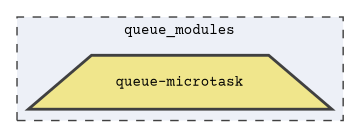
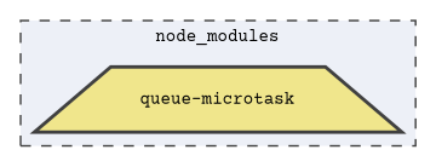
  digraph {
    compound=true
    fontname="Courier Prime"
    n1 [color=grey25 fillcolor=khaki fontname="Courier Prime" fontsize=10 height=0.2 label="queue-microtask" shape=trapezium style="filled,bold" width=0.4]
    subgraph cluster_1 {
      bgcolor="#edf0f7"
      fontsize=10
-     label=queue_modules
+     label=node_modules
      pencolor=grey25
      style="filled,dashed"
      n1
    }
  }
